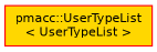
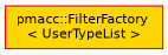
  digraph {
    rankdir=LR
-   n1 [color=red fillcolor=gold fontname=Helvetica fontsize=10 height=0.2 label="pmacc::UserTypeList\l\< UserTypeList \>" shape=record style=filled width=0.4]
+   n1 [color=red fillcolor=gold fontname=Helvetica fontsize=10 height=0.2 label="pmacc::FilterFactory\l\< UserTypeList \>" shape=record style=filled width=0.4]
  }
